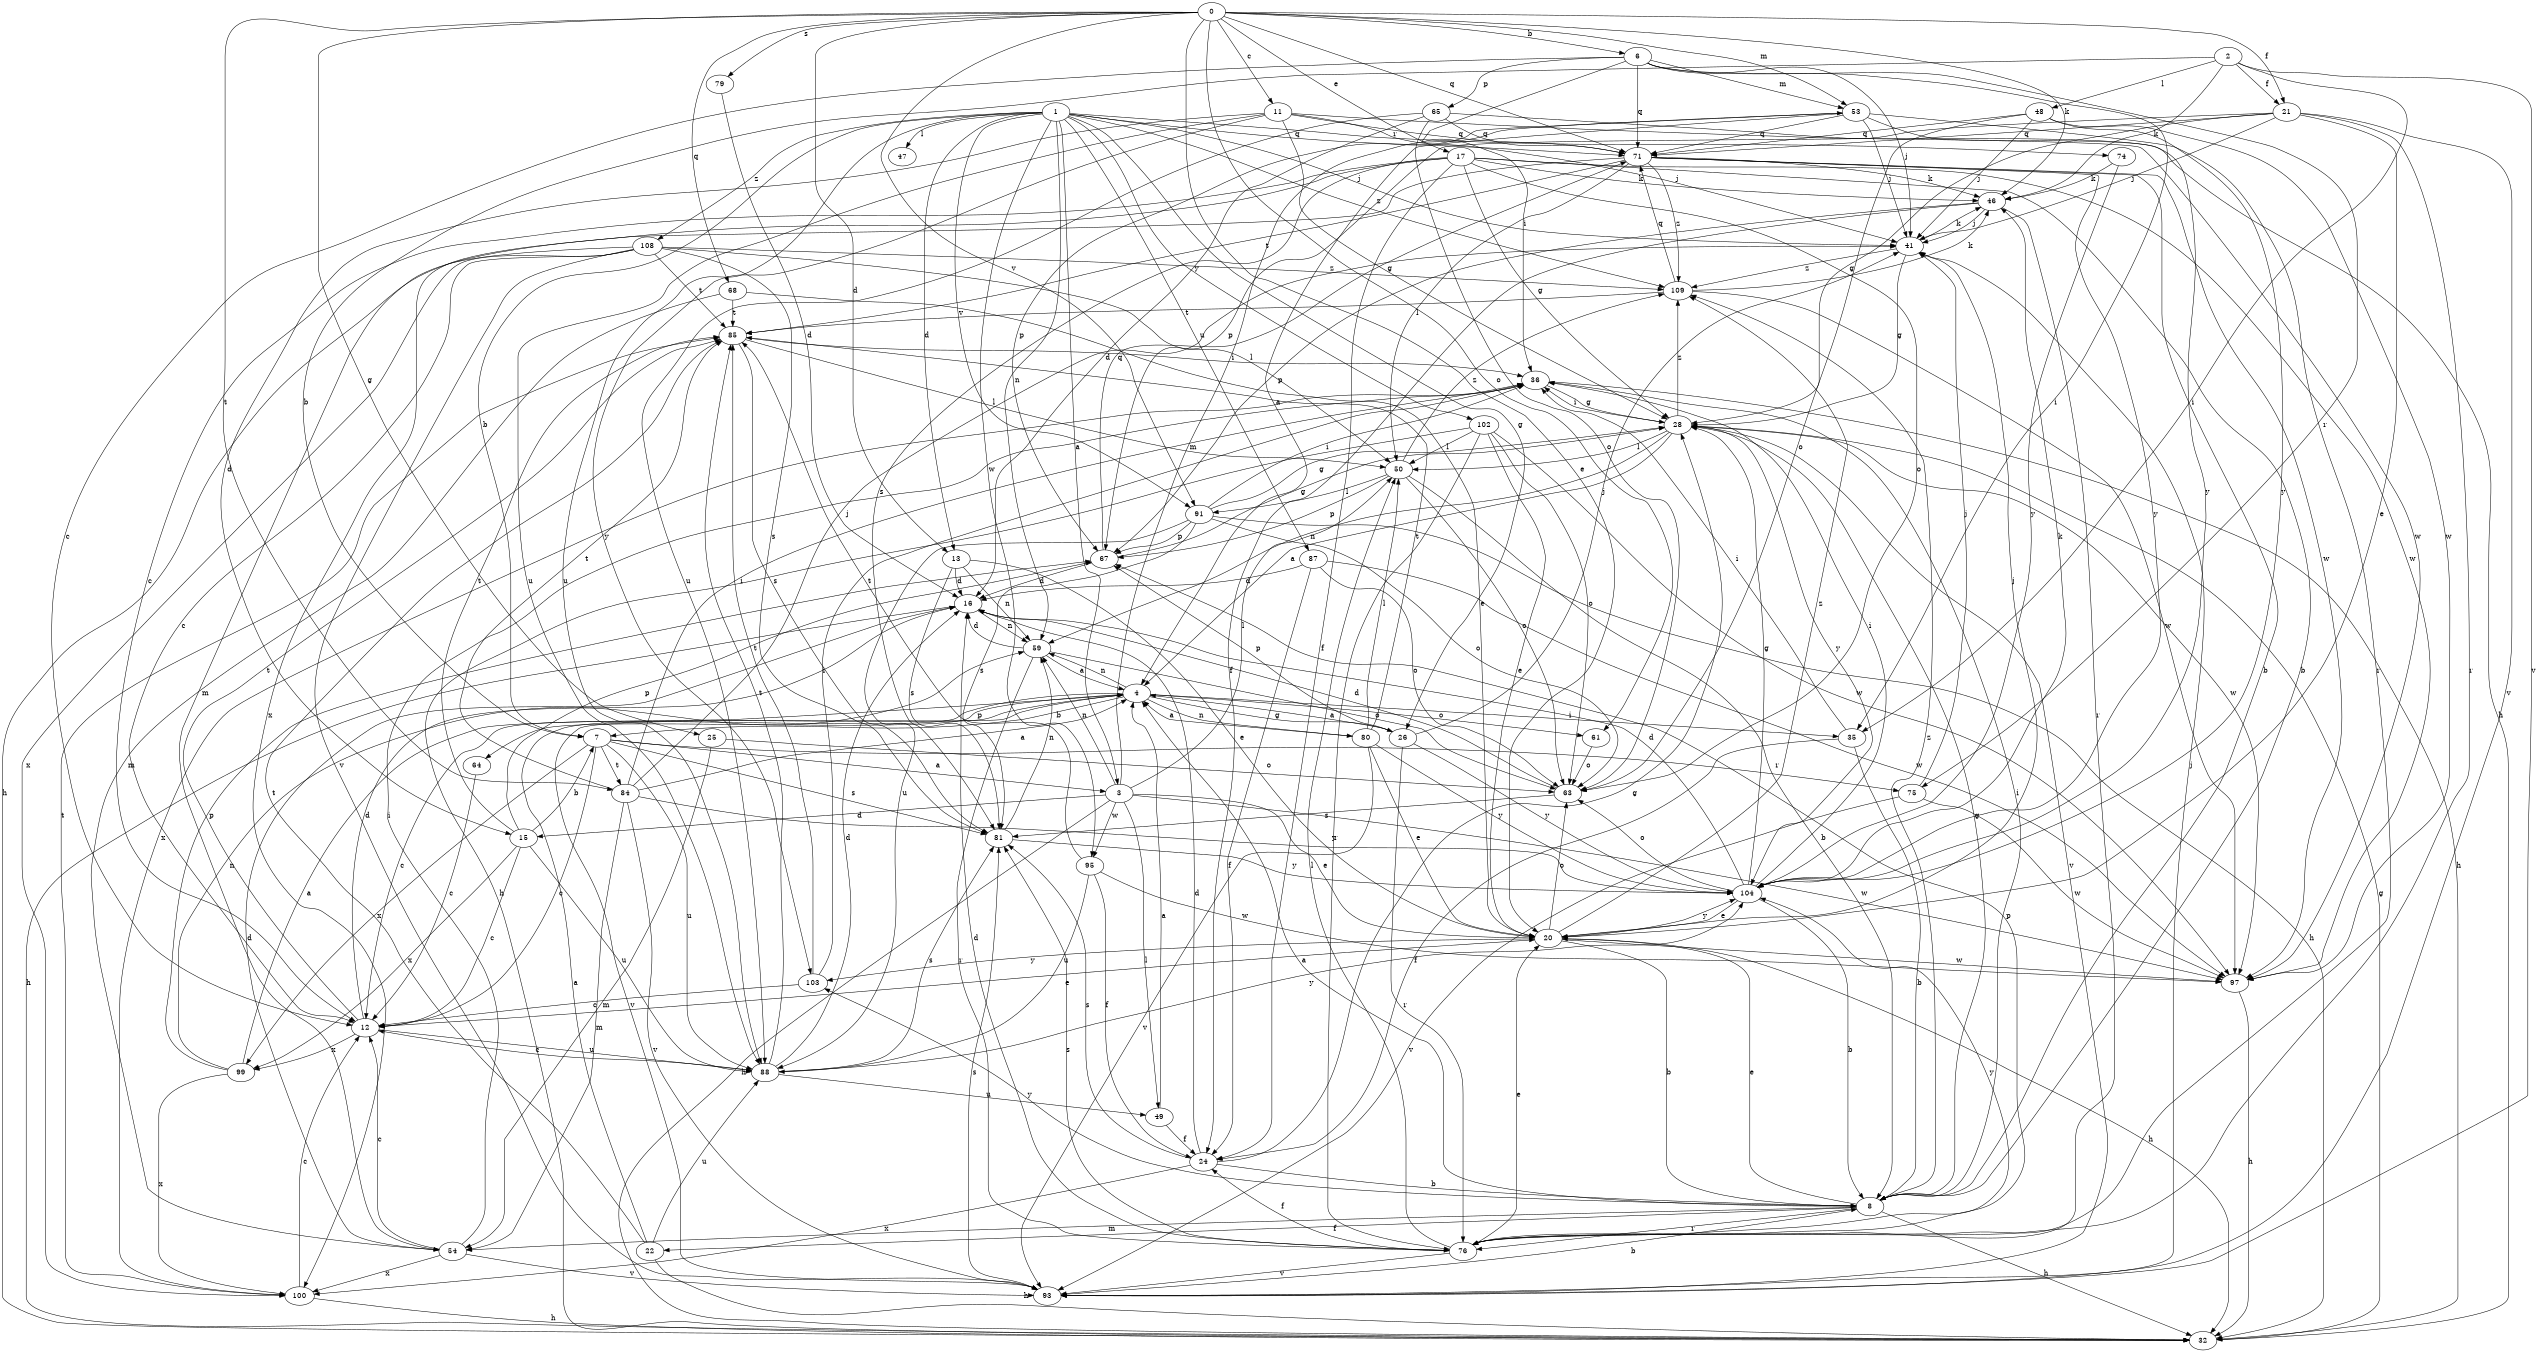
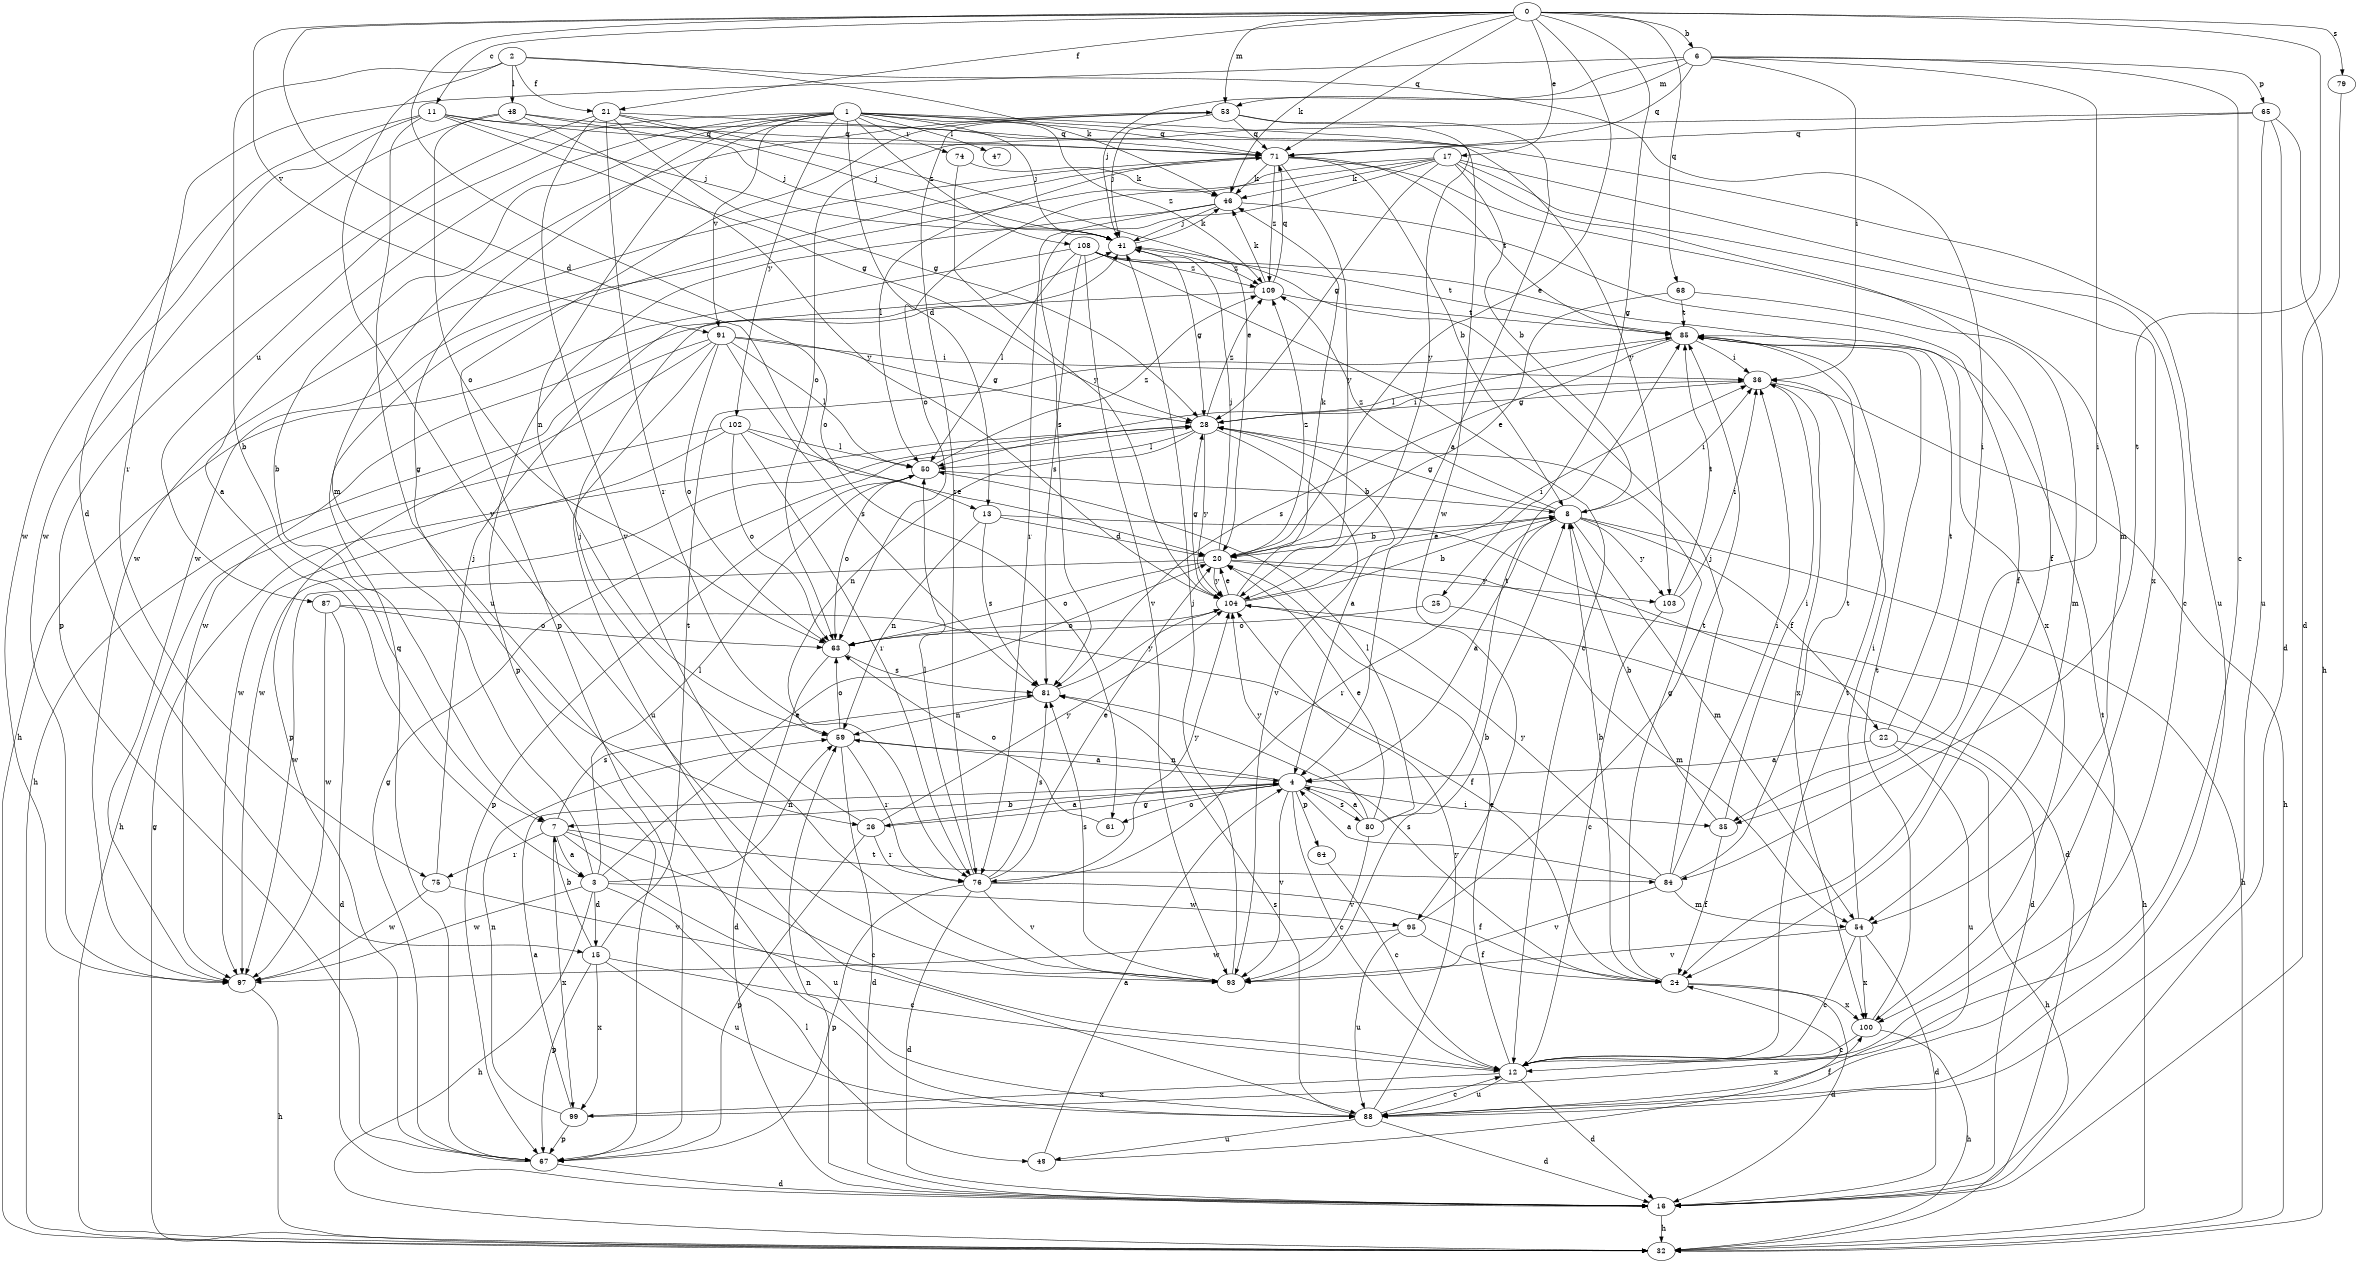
  strict digraph {
    0
    6
    11
    13
    17
    20
    21
    25
    46
    53
    61
    68
    71
    79
    84
    91
    41
    35
    12
    36
    65
    75
    88
    15
    97
    28
    103
    59
    81
    16
    8
    24
    63
    100
    109
    32
    104
    93
    76
    67
    54
    4
    85
    50
    1
    3
    7
    26
    47
    74
    87
    95
    102
    108
    49
    99
    2
    48
    64
    80
    22
    0 -> 6 [label=b]
    0 -> 11 [label=c]
    0 -> 13 [label=d]
    0 -> 17 [label=e]
    0 -> 20 [label=e]
    0 -> 21 [label=f]
    0 -> 25 [label=g]
    0 -> 46 [label=k]
    0 -> 53 [label=m]
    0 -> 61 [label=o]
    0 -> 68 [label=q]
    0 -> 71 [label=q]
    0 -> 79 [label=s]
    0 -> 84 [label=t]
    0 -> 91 [label=v]
    6 -> 53 [label=m]
    6 -> 71 [label=q]
    6 -> 41 [label=j]
    6 -> 35 [label=i]
    6 -> 12 [label=c]
    6 -> 36 [label=i]
    6 -> 65 [label=p]
    6 -> 75 [label=r]
    11 -> 71 [label=q]
    11 -> 41 [label=j]
    11 -> 88 [label=u]
    11 -> 15 [label=d]
    11 -> 97 [label=w]
    11 -> 28 [label=g]
    11 -> 103 [label=y]
-   13 -> 20 [label=e]
+   13 -> 20 [label=d]
    13 -> 59 [label=n]
    13 -> 81 [label=s]
    13 -> 16 [label=d]
    17 -> 46 [label=k]
    17 -> 12 [label=c]
    17 -> 97 [label=w]
    17 -> 28 [label=g]
    17 -> 81 [label=s]
    17 -> 8 [label=b]
    17 -> 24 [label=f]
    17 -> 63 [label=o]
    17 -> 100 [label=x]
    20 -> 41 [label=j]
    20 -> 97 [label=w]
    20 -> 103 [label=y]
    20 -> 8 [label=b]
    20 -> 63 [label=o]
    20 -> 109 [label=z]
    20 -> 32 [label=h]
    20 -> 104 [label=y]
    21 -> 20 [label=e]
    21 -> 71 [label=q]
    21 -> 41 [label=j]
    21 -> 28 [label=g]
    21 -> 93 [label=v]
    21 -> 76 [label=r]
    21 -> 67 [label=p]
    25 -> 63 [label=o]
    25 -> 54 [label=m]
    46 -> 41 [label=j]
    46 -> 24 [label=f]
    46 -> 76 [label=r]
    46 -> 67 [label=p]
    53 -> 71 [label=q]
    53 -> 41 [label=j]
    53 -> 104 [label=y]
    53 -> 76 [label=r]
    53 -> 67 [label=p]
    53 -> 4 [label=a]
    61 -> 63 [label=o]
    68 -> 20 [label=e]
    68 -> 54 [label=m]
    68 -> 85 [label=t]
    71 -> 46 [label=k]
    71 -> 97 [label=w]
    71 -> 8 [label=b]
    71 -> 109 [label=z]
    71 -> 104 [label=y]
    71 -> 54 [label=m]
    71 -> 85 [label=t]
    71 -> 50 [label=l]
    79 -> 16 [label=d]
    84 -> 41 [label=j]
    84 -> 36 [label=i]
    84 -> 104 [label=y]
    84 -> 93 [label=v]
    84 -> 54 [label=m]
    84 -> 4 [label=a]
    84 -> 85 [label=t]
    91 -> 36 [label=i]
    91 -> 88 [label=u]
    91 -> 28 [label=g]
    91 -> 81 [label=s]
    91 -> 63 [label=o]
    91 -> 32 [label=h]
    91 -> 67 [label=p]
-   50 -> 91 [label=l]
+   91 -> 50 [label=l]
    41 -> 46 [label=k]
    41 -> 28 [label=g]
    41 -> 109 [label=z]
    35 -> 36 [label=i]
    35 -> 8 [label=b]
    35 -> 24 [label=f]
    12 -> 20 [label=e]
    12 -> 88 [label=u]
    12 -> 16 [label=d]
    12 -> 85 [label=t]
    12 -> 99 [label=x]
    36 -> 28 [label=g]
    36 -> 100 [label=x]
    36 -> 32 [label=h]
    65 -> 71 [label=q]
    65 -> 88 [label=u]
    65 -> 16 [label=d]
    65 -> 63 [label=o]
    65 -> 32 [label=h]
    75 -> 41 [label=j]
    75 -> 97 [label=w]
    75 -> 93 [label=v]
    88 -> 12 [label=c]
    88 -> 81 [label=s]
    88 -> 16 [label=d]
    88 -> 104 [label=y]
    88 -> 85 [label=t]
    88 -> 49 [label=u]
    15 -> 12 [label=c]
    15 -> 88 [label=u]
    15 -> 67 [label=p]
    15 -> 85 [label=t]
    15 -> 7 [label=b]
    15 -> 99 [label=x]
    97 -> 32 [label=h]
    28 -> 36 [label=i]
    28 -> 97 [label=w]
    28 -> 59 [label=n]
    28 -> 109 [label=z]
    28 -> 104 [label=y]
    28 -> 93 [label=v]
    28 -> 4 [label=a]
    28 -> 50 [label=l]
    103 -> 12 [label=c]
    103 -> 36 [label=i]
    103 -> 85 [label=t]
    59 -> 16 [label=d]
    59 -> 63 [label=o]
    59 -> 76 [label=r]
    59 -> 4 [label=a]
    81 -> 59 [label=n]
    81 -> 104 [label=y]
    16 -> 59 [label=n]
    16 -> 32 [label=h]
    8 -> 20 [label=e]
    8 -> 36 [label=i]
    8 -> 28 [label=g]
    8 -> 103 [label=y]
    8 -> 109 [label=z]
    8 -> 32 [label=h]
    8 -> 76 [label=r]
    8 -> 54 [label=m]
    8 -> 4 [label=a]
    8 -> 22 [label=f]
    24 -> 28 [label=g]
    24 -> 81 [label=s]
    24 -> 16 [label=d]
    24 -> 8 [label=b]
    24 -> 100 [label=x]
    63 -> 81 [label=s]
    63 -> 16 [label=d]
    100 -> 12 [label=c]
    100 -> 32 [label=h]
    100 -> 85 [label=t]
    109 -> 46 [label=k]
    109 -> 71 [label=q]
    109 -> 97 [label=w]
    109 -> 85 [label=t]
    32 -> 28 [label=g]
    104 -> 20 [label=e]
    104 -> 46 [label=k]
    104 -> 36 [label=i]
    104 -> 28 [label=g]
    104 -> 16 [label=d]
    104 -> 8 [label=b]
    104 -> 63 [label=o]
    93 -> 41 [label=j]
    93 -> 81 [label=s]
    93 -> 8 [label=b]
    76 -> 20 [label=e]
    76 -> 81 [label=s]
    76 -> 16 [label=d]
    76 -> 24 [label=f]
    76 -> 104 [label=y]
    76 -> 93 [label=v]
    76 -> 67 [label=p]
    76 -> 50 [label=l]
    67 -> 71 [label=q]
    67 -> 28 [label=g]
    67 -> 16 [label=d]
    54 -> 12 [label=c]
    54 -> 36 [label=i]
    54 -> 16 [label=d]
    54 -> 100 [label=x]
    54 -> 93 [label=v]
    4 -> 61 [label=o]
    4 -> 35 [label=i]
    4 -> 12 [label=c]
    4 -> 59 [label=n]
    4 -> 93 [label=v]
    4 -> 7 [label=b]
    4 -> 26 [label=g]
    4 -> 64 [label=p]
-   4 -> 80 [label=n]
+   4 -> 80 [label=s]
    85 -> 36 [label=i]
    85 -> 81 [label=s]
    85 -> 50 [label=l]
    50 -> 8 [label=b]
    50 -> 63 [label=o]
    50 -> 109 [label=z]
    50 -> 67 [label=p]
    1 -> 13 [label=d]
    1 -> 71 [label=q]
    1 -> 91 [label=v]
    1 -> 41 [label=j]
    1 -> 88 [label=u]
    1 -> 59 [label=n]
    1 -> 109 [label=z]
    1 -> 3 [label=a]
    1 -> 7 [label=b]
    1 -> 26 [label=g]
    1 -> 47 [label=l]
    1 -> 74 [label=r]
    1 -> 87 [label=u]
    1 -> 95 [label=w]
    1 -> 102 [label=y]
    1 -> 108 [label=z]
    3 -> 20 [label=e]
    3 -> 53 [label=m]
    3 -> 15 [label=d]
    3 -> 97 [label=w]
    3 -> 59 [label=n]
    3 -> 32 [label=h]
    3 -> 50 [label=l]
    3 -> 95 [label=w]
    3 -> 49 [label=l]
    7 -> 84 [label=t]
    7 -> 12 [label=c]
    7 -> 75 [label=r]
    7 -> 88 [label=u]
    7 -> 81 [label=s]
    7 -> 3 [label=a]
    7 -> 99 [label=x]
    26 -> 41 [label=j]
    26 -> 104 [label=y]
    26 -> 76 [label=r]
    26 -> 67 [label=p]
    26 -> 4 [label=a]
    74 -> 46 [label=k]
    74 -> 104 [label=y]
    87 -> 97 [label=w]
    87 -> 16 [label=d]
    87 -> 24 [label=f]
    87 -> 63 [label=o]
    95 -> 88 [label=u]
    95 -> 97 [label=w]
    95 -> 24 [label=f]
    95 -> 85 [label=t]
    102 -> 20 [label=e]
    102 -> 97 [label=w]
    102 -> 63 [label=o]
    102 -> 32 [label=h]
    102 -> 76 [label=r]
    102 -> 50 [label=l]
    108 -> 12 [label=c]
    108 -> 81 [label=s]
    108 -> 100 [label=x]
    108 -> 109 [label=z]
    108 -> 32 [label=h]
    108 -> 93 [label=v]
    108 -> 85 [label=t]
    108 -> 50 [label=l]
    49 -> 24 [label=f]
    49 -> 4 [label=a]
    99 -> 59 [label=n]
    99 -> 100 [label=x]
    99 -> 67 [label=p]
    99 -> 4 [label=a]
    2 -> 21 [label=f]
    2 -> 46 [label=k]
    2 -> 35 [label=i]
    2 -> 93 [label=v]
    2 -> 7 [label=b]
    2 -> 48 [label=l]
    48 -> 71 [label=q]
    48 -> 41 [label=j]
    48 -> 97 [label=w]
    48 -> 63 [label=o]
    48 -> 104 [label=y]
    64 -> 12 [label=c]
    80 -> 20 [label=e]
    80 -> 104 [label=y]
    80 -> 93 [label=v]
    80 -> 4 [label=a]
    80 -> 85 [label=t]
    80 -> 50 [label=l]
    22 -> 88 [label=u]
    22 -> 32 [label=h]
    22 -> 4 [label=a]
    22 -> 85 [label=t]
  }
